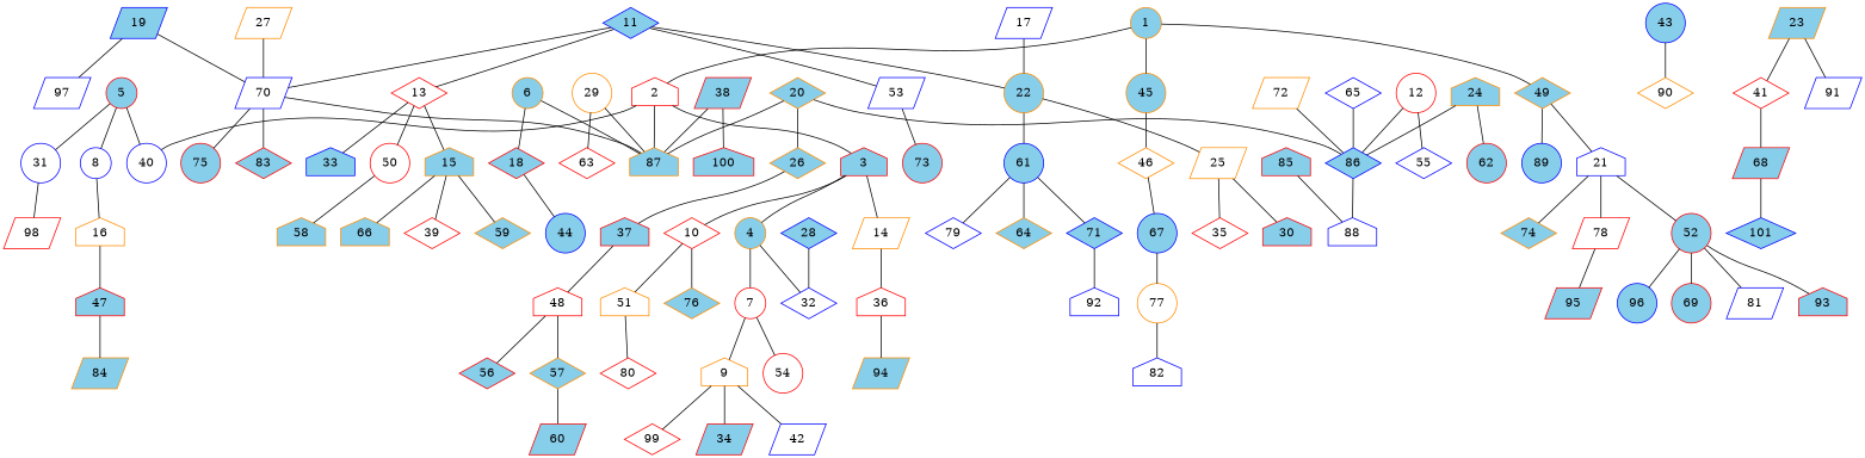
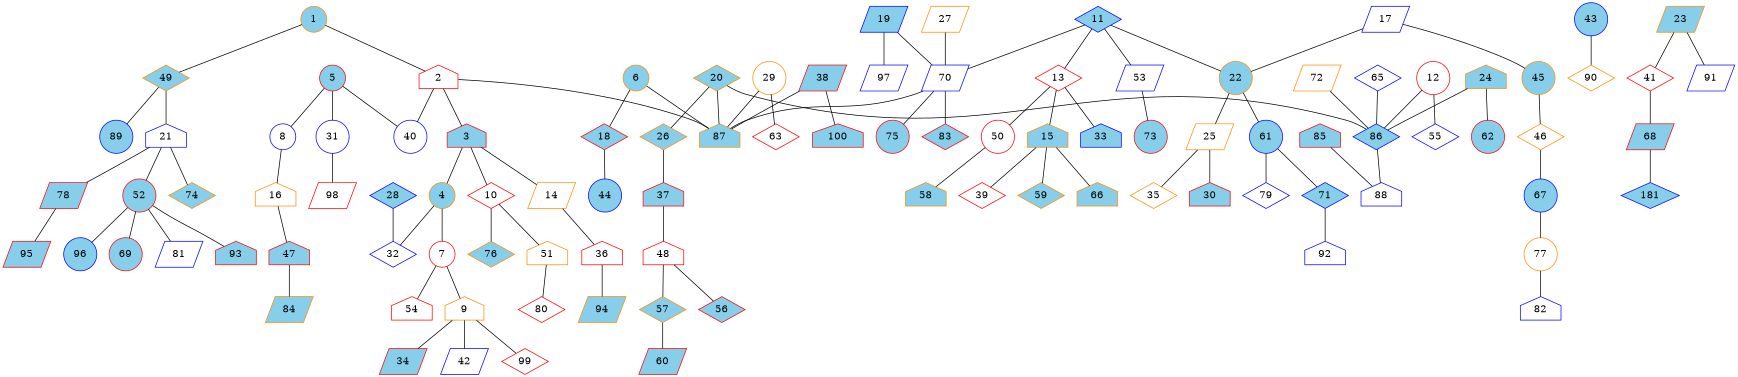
  graph {
    node [color=red fillcolor=skyblue shape=diamond style=filled]
    edge [weight=1.0]
    1 [color=darkorange shape=circle]
    2 [fillcolor=white shape=house]
    45 [color=darkorange shape=circle]
    49 [color=darkorange]
    3 [shape=house]
    40 [color=blue fillcolor=white shape=circle]
    87 [color=darkorange shape=house]
    21 [color=blue fillcolor=white shape=house]
    52 [shape=circle]
    74 [color=darkorange]
-   78 [fillcolor=white shape=parallelogram]
+   78 [shape=parallelogram]
    46 [color=darkorange fillcolor=white]
    89 [color=blue shape=circle]
    4 [color=darkorange shape=circle]
    10 [fillcolor=white]
    14 [color=darkorange fillcolor=white shape=parallelogram]
    7 [fillcolor=white shape=circle]
    32 [color=blue fillcolor=white]
    51 [color=darkorange fillcolor=white shape=house]
    76 [color=darkorange]
    36 [fillcolor=white shape=house]
    9 [color=darkorange fillcolor=white shape=house]
-   54 [fillcolor=white shape=circle]
+   54 [fillcolor=white shape=house]
    5 [shape=circle]
    8 [color=blue fillcolor=white shape=circle]
    31 [color=blue fillcolor=white shape=circle]
    16 [color=darkorange fillcolor=white shape=house]
    98 [fillcolor=white shape=parallelogram]
    6 [color=darkorange shape=circle]
    18
    44 [color=blue shape=circle]
    34 [shape=parallelogram]
    42 [color=blue fillcolor=white shape=parallelogram]
    99 [fillcolor=white]
    47 [shape=house]
    80 [fillcolor=white]
    11 [color=blue]
    13 [fillcolor=white]
    22 [color=darkorange shape=circle]
    53 [color=blue fillcolor=white shape=parallelogram]
    70 [color=blue fillcolor=white shape=parallelogram]
    15 [color=darkorange shape=house]
    33 [color=blue shape=house]
    50 [fillcolor=white shape=circle]
    25 [color=darkorange fillcolor=white shape=parallelogram]
    61 [color=blue shape=circle]
    73 [shape=circle]
    75 [shape=circle]
    83
    12 [fillcolor=white shape=circle]
    55 [color=blue fillcolor=white]
    86 [color=blue]
    88 [color=blue fillcolor=white shape=house]
    39 [fillcolor=white]
    59 [color=darkorange]
    66 [color=darkorange shape=house]
    58 [color=darkorange shape=house]
    94 [color=darkorange shape=parallelogram]
    84 [color=darkorange shape=parallelogram]
    17 [color=blue fillcolor=white shape=parallelogram]
    43 [color=blue shape=circle]
    90 [color=darkorange fillcolor=white]
    19 [color=blue shape=parallelogram]
    97 [color=blue fillcolor=white shape=parallelogram]
    20 [color=darkorange]
    26 [color=darkorange]
    37 [shape=house]
    69 [shape=circle]
    81 [color=blue fillcolor=white shape=parallelogram]
    93 [shape=house]
    96 [color=blue shape=circle]
    95 [shape=parallelogram]
    30 [shape=house]
-   35 [fillcolor=white]
-   64 [color=darkorange]
+   35 [color=darkorange fillcolor=white]
    71 [color=blue]
    79 [color=blue fillcolor=white]
    23 [color=darkorange shape=parallelogram]
    41 [fillcolor=white]
    91 [color=blue fillcolor=white shape=parallelogram]
    68 [shape=parallelogram]
    24 [color=darkorange shape=house]
    62 [shape=circle]
    48 [fillcolor=white shape=house]
    27 [color=darkorange fillcolor=white shape=parallelogram]
    28 [color=blue]
    29 [color=darkorange fillcolor=white shape=circle]
    63 [fillcolor=white]
    56
    57 [color=darkorange]
    38 [shape=parallelogram]
    100 [shape=house]
-   101 [color=blue]
+   101 [color=blue label=181]
    67 [color=blue shape=circle]
    77 [color=darkorange fillcolor=white shape=circle]
    60 [shape=parallelogram]
    92 [color=blue fillcolor=white shape=house]
    65 [color=blue fillcolor=white]
    82 [color=blue fillcolor=white shape=house]
    72 [color=darkorange fillcolor=white shape=parallelogram]
    85 [shape=house]
    1 -- 2
-   1 -- 45
+   17 -- 45
    1 -- 49
    2 -- 3
    2 -- 40
    2 -- 87
    45 -- 46
    49 -- 21
    49 -- 89
    3 -- 4
    3 -- 10
    3 -- 14
    21 -- 52
    21 -- 74
    21 -- 78
    52 -- 69
    52 -- 81
    52 -- 93
    52 -- 96
    78 -- 95
    46 -- 67
    4 -- 7
    4 -- 32
    10 -- 51
    10 -- 76
    14 -- 36
    7 -- 9
    7 -- 54
    51 -- 80
    36 -- 94
    9 -- 34
    9 -- 42
    9 -- 99
    5 -- 40
    5 -- 8
    5 -- 31
    8 -- 16
    31 -- 98
    16 -- 47
    6 -- 87
    6 -- 18
    18 -- 44
    47 -- 84
    11 -- 13
    11 -- 22
    11 -- 53
    11 -- 70
    13 -- 15
    13 -- 33
    13 -- 50
    22 -- 25
    22 -- 61
    53 -- 73
    70 -- 87
    70 -- 75
    70 -- 83
    15 -- 39
    15 -- 59
    15 -- 66
    50 -- 58
    25 -- 30
    25 -- 35
-   61 -- 64
    61 -- 71
    61 -- 79
    12 -- 55
    12 -- 86
    86 -- 88
    17 -- 22
    43 -- 90
    19 -- 70
    19 -- 97
    20 -- 87
    20 -- 86
    20 -- 26
    26 -- 37
    37 -- 48
    71 -- 92
    23 -- 41
    23 -- 91
    41 -- 68
    68 -- 101
    24 -- 86
    24 -- 62
    48 -- 56
    48 -- 57
    27 -- 70
    28 -- 32
    29 -- 87
    29 -- 63
    57 -- 60
    38 -- 87
    38 -- 100
    67 -- 77
    77 -- 82
    65 -- 86
    72 -- 86
    85 -- 88
  }
